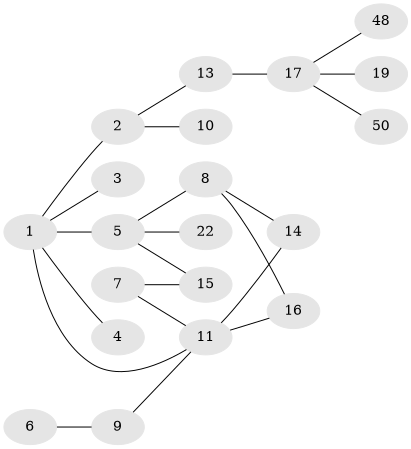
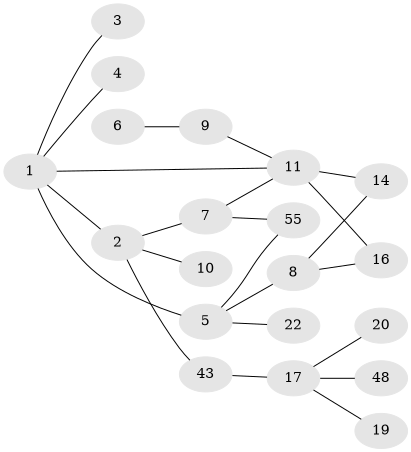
  graph {
    rankdir=LR
    node [color=gray90 style=filled]
    1
    2
    3
    4
    5
    11
    7
    10
-   13
+   13 [label=43]
    8
    n11 [label=22]
-   15
+   15 [label=55]
    16
    14
    6
    9
    17
    n18 [label=48]
    19
-   20 [label=50]
+   20
    1 -- 2
    1 -- 3
    1 -- 4
    1 -- 5
    1 -- 11
+   2 -- 7
    2 -- 10
    2 -- 13
    5 -- 8
    5 -- n11
    5 -- 15
    11 -- 16
    11 -- 14
    7 -- 11
    7 -- 15
    13 -- 17
    8 -- 16
    8 -- 14
    6 -- 9
    9 -- 11
    17 -- n18
    17 -- 19
    17 -- 20
  }
